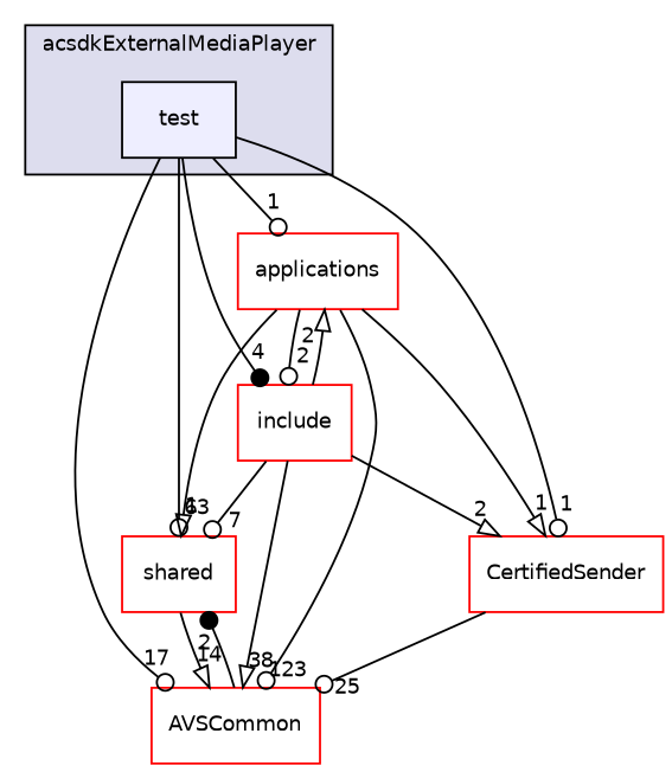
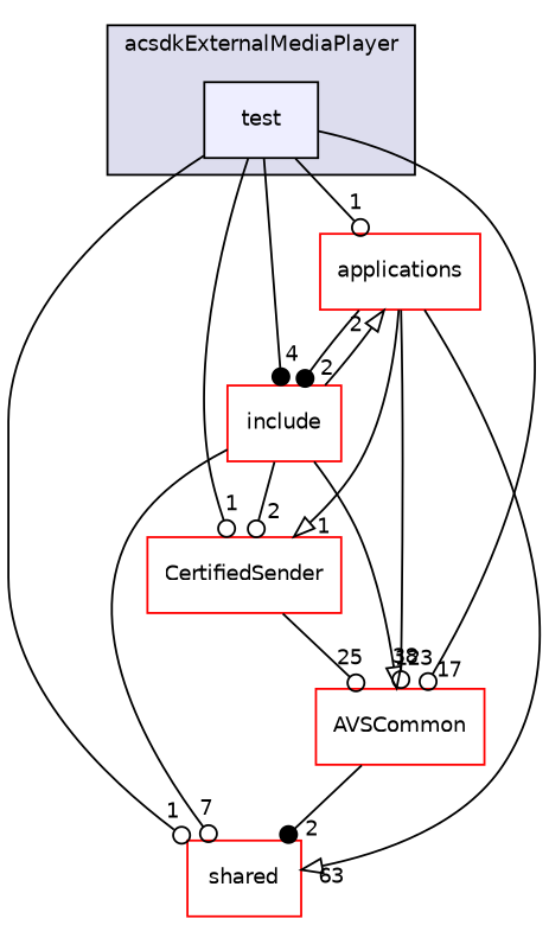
  digraph {
    compound=true
    node [fillcolor=white fontname=Helvetica fontsize=10 shape=box style=filled color=red]
    edge [arrowhead=odot headlabel=1 labeldistance=1.5 labelfontname=Helvetica labelfontsize=10]
    n1 [fillcolor="#eeeeff" label=test pencolor=black color=""]
    n2 [label=shared]
    n3 [label=applications]
    n4 [label=CertifiedSender]
    n5 [label=AVSCommon]
    n6 [label=include]
    subgraph cluster_1 {
      bgcolor="#ddddee"
      fontname=Helvetica
      fontsize=10
      label=acsdkExternalMediaPlayer
      pencolor=black
      n1
    }
    n1 -> n2
    n1 -> n3
    n1 -> n4
    n1 -> n5 [headlabel=17]
    n1 -> n6 [arrowhead=dot headlabel=4]
-   n2 -> n5 [arrowhead=onormal headlabel=14]
    n3 -> n2 [arrowhead=onormal headlabel=63]
    n3 -> n4 [arrowhead=onormal]
    n3 -> n5 [headlabel=123]
-   n3 -> n6 [headlabel=2]
+   n3 -> n6 [arrowhead=dot headlabel=2]
    n4 -> n5 [headlabel=25]
    n5 -> n2 [arrowhead=dot headlabel=2]
    n6 -> n2 [headlabel=7]
    n6 -> n3 [arrowhead=onormal headlabel=2]
-   n6 -> n4 [arrowhead=onormal headlabel=2]
+   n6 -> n4 [headlabel=2]
    n6 -> n5 [arrowhead=onormal headlabel=38]
  }
